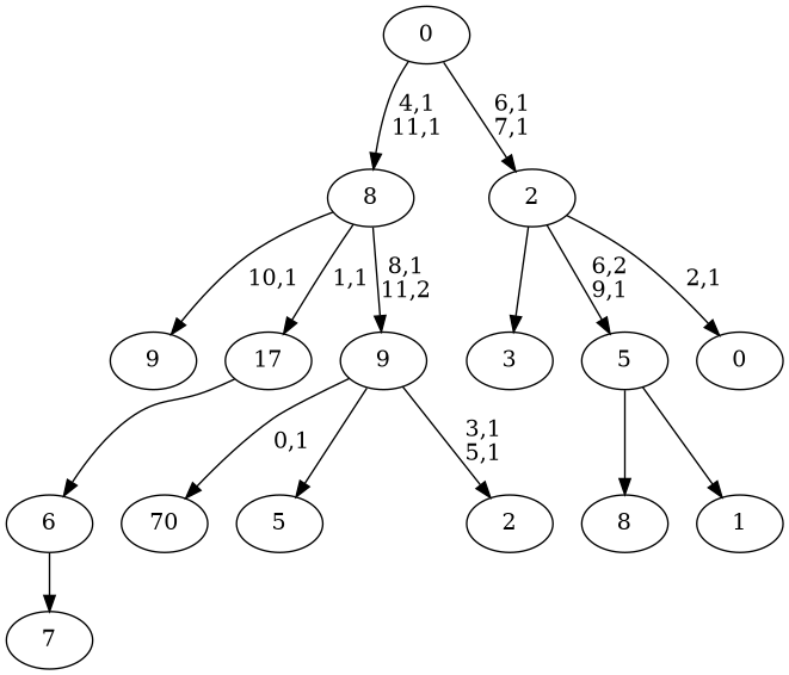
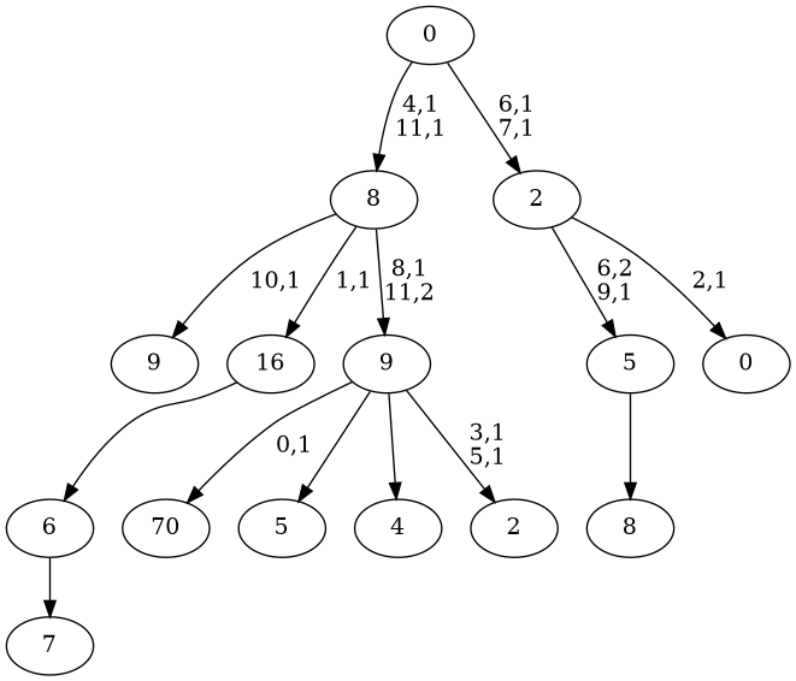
  digraph {
    n1 [label=70]
    n2 [label=9]
    n3 [label=8]
    n4 [label=7]
    n5 [label=6]
-   16 [label=17]
+   16
    n7 [label=5]
-   n9 [label=3]
+   n8 [label=4]
    n10 [label=2]
    9
    8
-   n13 [label=1]
    5
    n15 [label=0]
    2
    0
    n5 -> n4
    16 -> n5
    9 -> n1 [label="0,1"]
    9 -> n7
+   9 -> n8
    9 -> n10 [label="3,1\n5,1"]
    8 -> n2 [label="10,1"]
    8 -> 16 [label="1,1"]
    8 -> 9 [label="8,1\n11,2"]
    5 -> n3
-   5 -> n13
-   2 -> n9
    2 -> 5 [label="6,2\n9,1"]
    2 -> n15 [label="2,1"]
    0 -> 8 [label="4,1\n11,1"]
    0 -> 2 [label="6,1\n7,1"]
  }
